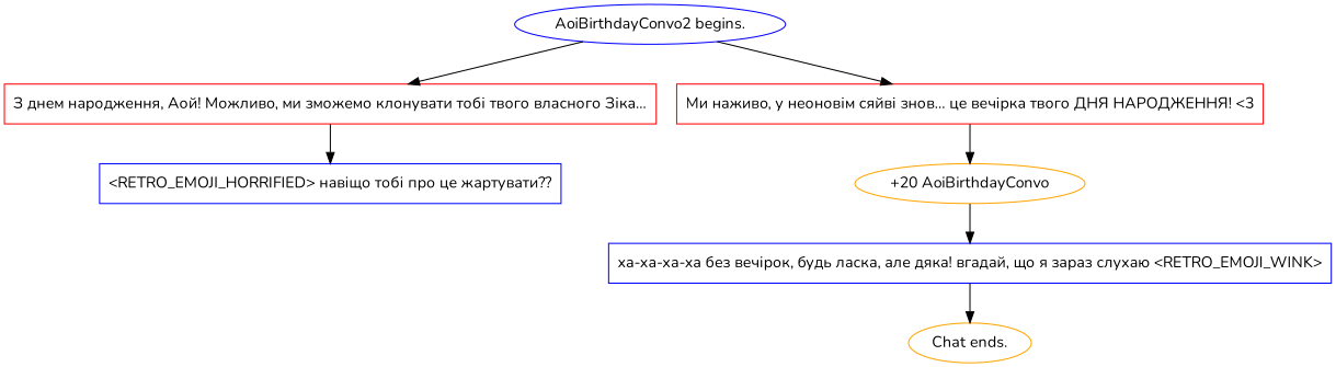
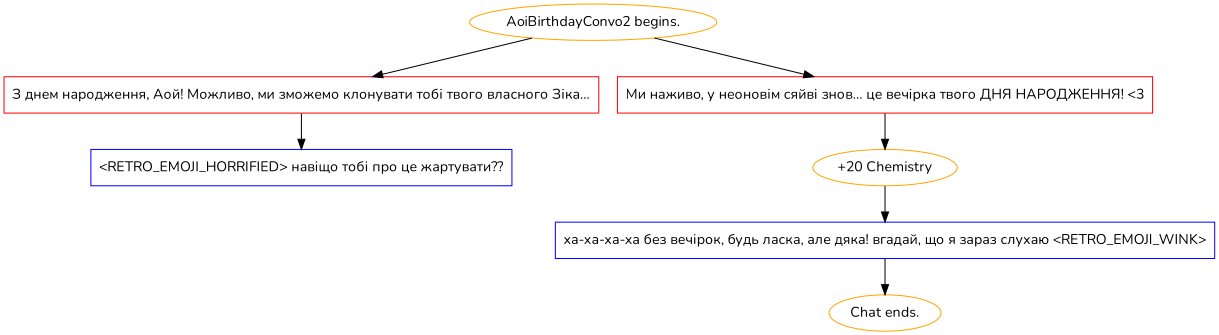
  digraph {
    fontname=Nunito
    node [color=orange fontname=Nunito shape=box]
    edge [fontname=Nunito]
-   "AoiBirthdayConvo2 begins." [color=blue shape=""]
+   "AoiBirthdayConvo2 begins." [shape=""]
    n2 [color=red label="З днем ​​народження, Аой! Можливо, ми зможемо клонувати тобі твого власного Зіка…"]
    n3 [color=red label="Ми наживо, у неоновім сяйві знов… це вечірка твого ДНЯ НАРОДЖЕННЯ! <3"]
    n4 [color=blue label="<RETRO_EMOJI_HORRIFIED> навіщо тобі про це жартувати??"]
-   n5 [label="+20 AoiBirthdayConvo" shape=""]
+   n5 [label="+20 Chemistry" shape=""]
    n6 [color=blue label="ха-ха-ха-ха без вечірок, будь ласка, але дяка! вгадай, що я зараз слухаю <RETRO_EMOJI_WINK>"]
    "Chat ends." [shape=""]
    "AoiBirthdayConvo2 begins." -> n2
    "AoiBirthdayConvo2 begins." -> n3
    n2 -> n4
    n3 -> n5
    n5 -> n6
    n6 -> "Chat ends."
  }
